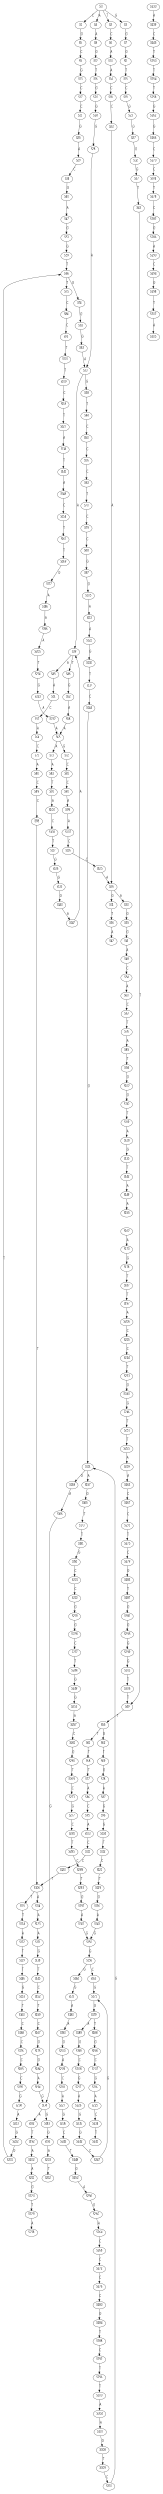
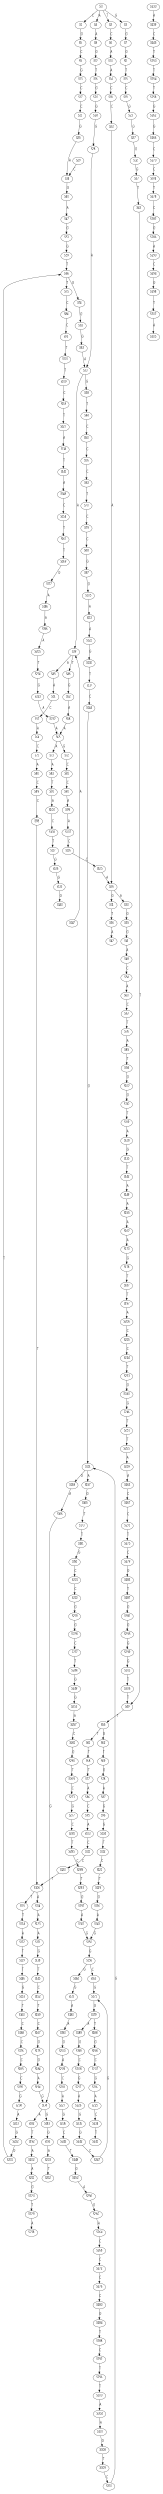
  strict digraph {
    fontname="Comic Neue"
    node [fontname="Comic Neue"]
    edge [fontname="Comic Neue"]
    S0
    S1
    S2
    S3
    S4
    S5
    S6
    S7
    S8
    S9
    S10
    S11
    S12
    S13
    S14
    S15
    S16
    S17
    S18
    S19
    S20
    S21
    S22
    S23
    S24
    S25
    S26
    S27
    S28
    S29
    S30
    S31
    S32
    S33
    S34
    S35
    S36
    S37
    S38
    S39
    S40
    S41
    S42
    S43
    S44
    S45
    S46
    S47
    S48
    S49
    S50
    S51
    S52
    S53
    S54
    S55
    S56
    S57
    S58
    S59
    S60
    S61
    S62
    S63
    S64
    S65
    S66
    S67
    S68
    S69
    S70
    S71
    S72
    S73
    S74
    S75
    S76
    S77
    S78
    S79
    S80
    S81
    S82
    S83
    S84
    S85
    S86
    S87
    S88
    S89
    S90
    S91
    S92
    S93
    S94
    S95
    S96
    S97
    S98
    S99
    S100
    S101
    S102
    S103
    S104
    S105
    S106
    S107
    S108
    S109
    S110
    S111
    S112
    S113
    S114
    S115
    S116
    S117
    S118
    S119
    S120
    S121
    S122
    S123
    S124
    S125
    S126
    S127
    S128
    S129
    S130
    S131
    S132
    S133
    S134
    S135
    S136
    S137
    S138
    S139
    S140
    S141
    S142
    S143
    S144
    S145
    S146
    S147
    S148
    S149
    S150
    S151
    S152
    S153
    S154
    S155
    S156
    S157
    S158
    S159
    S160
    S161
    S162
    S163
    S164
    S165
    S166
    S167
    S168
    S169
    S170
    S171
    S172
    S173
    S174
    S175
    S176
    S177
    S178
    S179
    S180
    S181
    S182
    S183
    S184
    S185
    S186
    S187
    S188
    S189
    S190
    S191
    S192
    S193
    S194
    S195
    S196
    S197
    S198
    S199
    S200
    S201
    S202
    S203
    S204
    S205
    S206
    S207
    S208
    S209
    S210
    S211
    S212
    S213
    S214
    S215
    S216
    S217
    S218
    S219
    S220
    S222
    S223
    S224
    S225
    S226
    S227
    S228
    S229
    S231
    S232
    S233
    S234
    S235
    S236
    S237
    S238
    S230
    S239
    S240
    S241
    S242
    S243
    S244
    S245
    S246
    S247
    S248
    S249
    S250
    S251
    S252
    S253
    S254
    S255
    S256
    S257
    S258
    S259
    S260
    S261
    S262
    S263
    S264
    S265
    S266
    S267
    S268
    S269
    S270
    S271
    S272
    S273
    n274 [label=S974]
    S275
    S276
    S277
    S278
    S279
    S280
    S281
    S282
    S283
    S284
    S285
    S286
    S287
    S288
    S289
    S290
    n291 [label=S591]
    S292
    S293
    S294
    S295
    S296
    S297
    S298
    S299
    S300
    S301
    S302
    S303
    S304
    S305
    S306
    S307
    S308
    S309
    S310
    S0 -> S1 [label=C]
    S0 -> S2 [label=T]
    S0 -> S3 [label=G]
    S0 -> S4 [label=A]
    S1 -> S5 [label=G]
    S2 -> S6 [label=C]
    S3 -> S7 [label=G]
    S4 -> S8 [label=A]
    S5 -> S9 [label=C]
    S6 -> S10 [label=A]
    S7 -> S11 [label=G]
    S8 -> S12 [label=G]
    S9 -> S13 [label=G]
    S10 -> S14 [label=A]
    S11 -> S15 [label=T]
    S12 -> S16 [label=T]
    S13 -> S17 [label=C]
    S14 -> S18 [label=C]
    S15 -> S19 [label=C]
    S16 -> S20 [label=G]
    S17 -> S21 [label=C]
    S18 -> S22 [label=C]
    S19 -> S23 [label=G]
    S20 -> S24 [label=G]
    S21 -> S25 [label=G]
    S22 -> S26 [label=A]
    S23 -> S27 [label=G]
    S24 -> S28 [label=G]
-   S25 -> S29 [label=A]
+   S25 -> S34 [label=A]
    S26 -> S30 [label=A]
    S26 -> S31 [label=G]
    S27 -> S32 [label=G]
    S28 -> S33 [label=A]
    S29 -> S34 [label=C]
    S30 -> S35 [label=G]
    S31 -> S36 [label=T]
    S32 -> S37 [label=G]
    S33 -> S38 [label=G]
    S33 -> S39 [label=A]
    S34 -> S40 [label=G]
    S35 -> S41 [label=G]
    S36 -> S42 [label=A]
    S37 -> S43 [label=T]
    S38 -> S44 [label=T]
    S39 -> S45 [label=A]
    S39 -> S46 [label=T]
    S40 -> S47 [label=A]
    S41 -> S48 [label=A]
    S43 -> S49 [label=T]
    S44 -> S50 [label=C]
    S45 -> S51 [label=A]
    S46 -> S52 [label=G]
    S47 -> S53 [label=G]
    S48 -> S54 [label=C]
    S49 -> S55 [label=T]
    S50 -> S56 [label=C]
    S51 -> S57 [label=C]
    S52 -> S58 [label=A]
    S53 -> S59 [label=G]
    S54 -> S60 [label=A]
    S55 -> S61 [label=T]
    S55 -> S62 [label=G]
    S56 -> S63 [label=C]
    S57 -> S64 [label=A]
    S58 -> S65 [label=A]
    S59 -> S66 [label=T]
    S60 -> S67 [label=C]
    S61 -> S68 [label=T]
    S62 -> S69 [label=T]
    S63 -> S70 [label=T]
    S64 -> S71 [label=C]
    S65 -> S72 [label=G]
    S65 -> S73 [label=A]
    S66 -> S74 [label=G]
    S66 -> S75 [label=T]
    S67 -> S76 [label=T]
    S68 -> S77 [label=T]
    S69 -> S78 [label=G]
    S70 -> S79 [label=C]
    S71 -> S80 [label=A]
    S72 -> S81 [label=C]
    S73 -> S82 [label=A]
    S74 -> S83 [label=G]
    S75 -> S84 [label=C]
    S76 -> S85 [label=A]
    S77 -> S86 [label=A]
    S78 -> S87 [label=A]
    S79 -> S88 [label=C]
    S80 -> S89 [label=C]
    S81 -> S90 [label=C]
    S82 -> S91 [label=T]
    S83 -> S92 [label=G]
    S84 -> S93 [label=C]
    S85 -> S94 [label=T]
    S86 -> S95 [label=C]
    S87 -> S96 [label=G]
    S88 -> S97 [label=G]
    S89 -> S98 [label=C]
    S90 -> S99 [label=A]
    S91 -> S100 [label=A]
    S92 -> S33 [label=A]
    S93 -> S101 [label=T]
    S94 -> S102 [label=G]
    S95 -> S103 [label=A]
    S96 -> S104 [label=G]
    S97 -> S105 [label=G]
    S98 -> S106 [label=T]
    S99 -> S107 [label=A]
    S100 -> S108 [label=C]
    S101 -> S109 [label=T]
    S102 -> S110 [label=G]
    S103 -> S111 [label=C]
    S104 -> S112 [label=T]
    S105 -> S113 [label=A]
    S106 -> S114 [label=A]
    S106 -> S115 [label=T]
    S107 -> S116 [label=C]
    S108 -> S117 [label=T]
    S109 -> S118 [label=C]
    S110 -> S119 [label=T]
    S111 -> S120 [label=C]
    S112 -> S121 [label=C]
    S113 -> S122 [label=A]
    S114 -> S123 [label=A]
    S115 -> S124 [label=T]
    S116 -> S125 [label=C]
    S117 -> S126 [label=G]
    S118 -> S127 [label=T]
    S119 -> S128 [label=A]
    S120 -> S106 [label=T]
    S121 -> S129 [label=T]
    S122 -> S130 [label=G]
    S123 -> S131 [label=A]
    S124 -> S132 [label=A]
    S125 -> S26 [label=A]
    S126 -> S133 [label=G]
    S127 -> S134 [label=A]
    S128 -> S135 [label=G]
    S129 -> S136 [label=G]
    S130 -> S137 [label=T]
    S131 -> S138 [label=G]
    S132 -> S139 [label=T]
    S133 -> S140 [label=G]
    S134 -> S141 [label=T]
    S135 -> S142 [label=T]
    S136 -> S143 [label=A]
    S137 -> S144 [label=C]
    S138 -> S145 [label=T]
    S139 -> S146 [label=T]
-   S140 -> S147 [label=A]
    S141 -> S148 [label=A]
    S142 -> S149 [label=A]
    S143 -> S150 [label=G]
    S144 -> S151 [label=G]
    S145 -> S152 [label=C]
    S146 -> S153 [label=G]
    S147 -> S39 [label=A]
    S148 -> S154 [label=C]
    S149 -> S155 [label=A]
    S150 -> S156 [label=G]
    S151 -> S157 [label=A]
    S151 -> S158 [label=G]
    S152 -> S159 [label=T]
    S153 -> S160 [label=T]
    S154 -> S161 [label=T]
+   S155 -> S162 [label=A]
    S156 -> S163 [label=C]
    S156 -> S164 [label=G]
    S157 -> S165 [label=G]
    S158 -> S166 [label=A]
    S159 -> S167 [label=C]
    S160 -> S168 [label=C]
    S161 -> S169 [label=T]
    S162 -> S170 [label=A]
    S163 -> S171 [label=G]
    S164 -> S172 [label=G]
    S165 -> S173 [label=T]
    S166 -> S174 [label=G]
    S167 -> S175 [label=G]
    S168 -> S176 [label=C]
    S169 -> S177 [label=G]
    S170 -> S178 [label=G]
    S171 -> S179 [label=G]
    S172 -> S180 [label=A]
    S173 -> S181 [label=T]
    S174 -> S182 [label=A]
    S174 -> S183 [label=G]
    S175 -> S184 [label=G]
    S176 -> S185 [label=C]
    S177 -> S186 [label=A]
    S178 -> S187 [label=T]
    S179 -> S188 [label=T]
    S179 -> S189 [label=A]
    S180 -> S190 [label=A]
    S181 -> S191 [label=G]
    S182 -> S192 [label=T]
    S183 -> S193 [label=G]
    S184 -> S194 [label=A]
    S185 -> S195 [label=C]
    S186 -> S196 [label=A]
    S187 -> S197 [label=T]
    S188 -> S198 [label=G]
    S189 -> S199 [label=G]
    S190 -> S200 [label=G]
    S191 -> S201 [label=C]
    S192 -> S202 [label=A]
    S193 -> S203 [label=A]
    S194 -> S174 [label=G]
    S195 -> S204 [label=G]
    S196 -> S205 [label=A]
    S197 -> S206 [label=A]
    S198 -> S207 [label=C]
    S199 -> S208 [label=C]
    S200 -> S209 [label=A]
    S201 -> S210 [label=C]
    S202 -> S211 [label=A]
    S203 -> S212 [label=T]
    S204 -> S213 [label=A]
    S205 -> S214 [label=T]
    S206 -> S215 [label=C]
    S207 -> S216 [label=G]
    S208 -> S217 [label=G]
    S209 -> S218 [label=C]
    S210 -> S219 [label=G]
    S211 -> S220 [label=G]
    S213 -> S222 [label=G]
    S214 -> S223 [label=G]
    S215 -> S224 [label=C]
    S216 -> S225 [label=A]
    S217 -> S226 [label=A]
    S218 -> S227 [label=A]
    S219 -> S228 [label=G]
    S220 -> S229 [label=T]
    S222 -> S231 [label=G]
    S223 -> S232 [label=A]
    S224 -> S233 [label=T]
    S225 -> S234 [label=C]
    S226 -> S235 [label=G]
    S227 -> S236 [label=G]
    S228 -> S237 [label=C]
    S229 -> S238 [label=A]
    S231 -> S66 [label=T]
    S232 -> S65 [label=A]
    S233 -> S240 [label=G]
    S234 -> S241 [label=T]
    S235 -> S242 [label=G]
    S236 -> S243 [label=C]
    S237 -> S244 [label=T]
    S230 -> S239 [label=A]
    S239 -> S245 [label=C]
    S240 -> S246 [label=G]
    S242 -> S247 [label=C]
    S243 -> S248 [label=T]
    S244 -> S249 [label=G]
    S245 -> S250 [label=T]
    S246 -> S251 [label=T]
    S247 -> S171 [label=G]
    S248 -> S252 [label=G]
    S249 -> S253 [label=G]
    S250 -> S254 [label=T]
    S251 -> S255 [label=T]
    S252 -> S256 [label=A]
    S253 -> S257 [label=A]
    S254 -> S258 [label=T]
    S255 -> S259 [label=A]
    S256 -> S260 [label=G]
    S257 -> S261 [label=C]
    S258 -> S262 [label=G]
    S259 -> S263 [label=A]
    S260 -> S264 [label=A]
    S261 -> S265 [label=G]
    S262 -> S266 [label=G]
    S263 -> S267 [label=C]
    S264 -> S268 [label=C]
    S265 -> S269 [label=T]
    S266 -> S270 [label=C]
    S267 -> S271 [label=C]
    S268 -> S272 [label=C]
    S269 -> S273 [label=C]
    S270 -> n274 [label=C]
    S271 -> S275 [label=T]
    S272 -> S276 [label=C]
    S273 -> S277 [label=G]
    n274 -> S278 [label=T]
    S275 -> S279 [label=C]
    S276 -> S280 [label=C]
    S277 -> S281 [label=C]
    S278 -> S282 [label=C]
    S279 -> S283 [label=G]
    S280 -> S284 [label=G]
    S281 -> S285 [label=T]
    S282 -> S286 [label=G]
    S283 -> S287 [label=T]
    S284 -> S288 [label=T]
    S285 -> S289 [label=C]
    S286 -> S290 [label=A]
    S287 -> n291 [label=G]
    S288 -> S292 [label=C]
    S289 -> S293 [label=T]
    S290 -> S294 [label=C]
    n291 -> S295 [label=G]
    S292 -> S296 [label=T]
    S293 -> S297 [label=G]
    S294 -> S298 [label=G]
    S295 -> S299 [label=G]
    S296 -> S300 [label=T]
    S297 -> S301 [label=A]
    S298 -> S302 [label=T]
    S299 -> S303 [label=G]
    S300 -> S304 [label=A]
    S301 -> S150 [label=G]
    S302 -> S305 [label=A]
    S303 -> S306 [label=T]
    S304 -> S307 [label=A]
    S306 -> S49 [label=T]
    S307 -> S308 [label=G]
    S308 -> S309 [label=T]
    S309 -> S310 [label=C]
    S310 -> S151 [label=G]
  }
